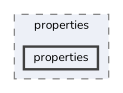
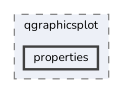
  digraph {
    compound=true
    fontname=Nunito
    n1 [color=grey25 fillcolor="#edf0f7" fontname=Nunito fontsize=10 height=0.2 label=properties shape=box style="filled,bold" width=0.4]
    subgraph cluster_1 {
      bgcolor="#edf0f7"
      fontsize=10
-     label=properties
+     label=qgraphicsplot
      pencolor=grey50
      style="filled,dashed"
      n1
    }
  }
